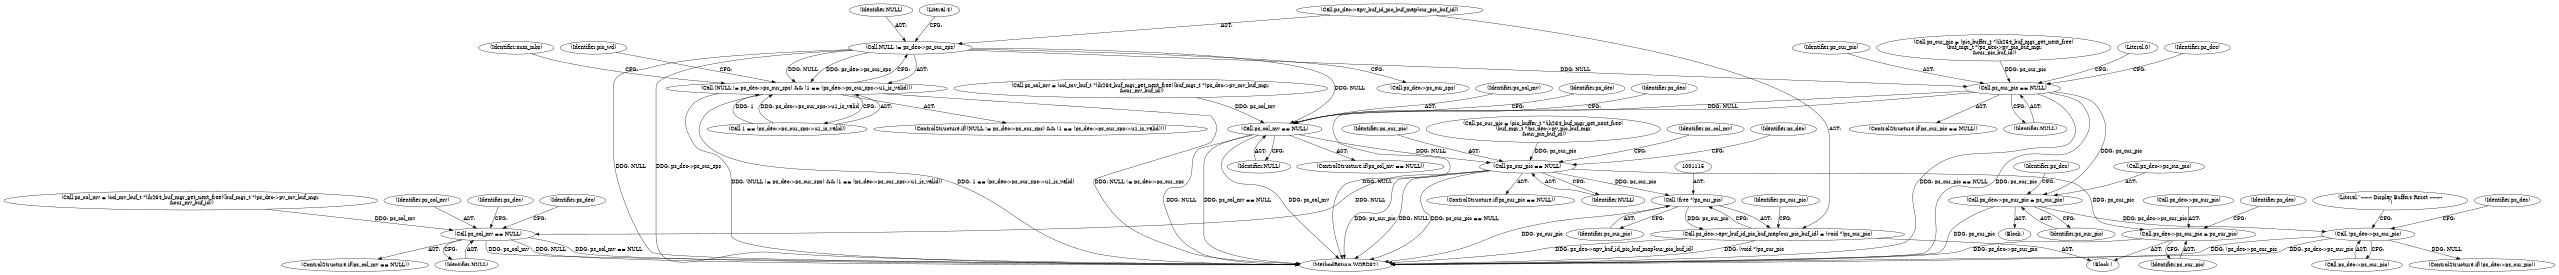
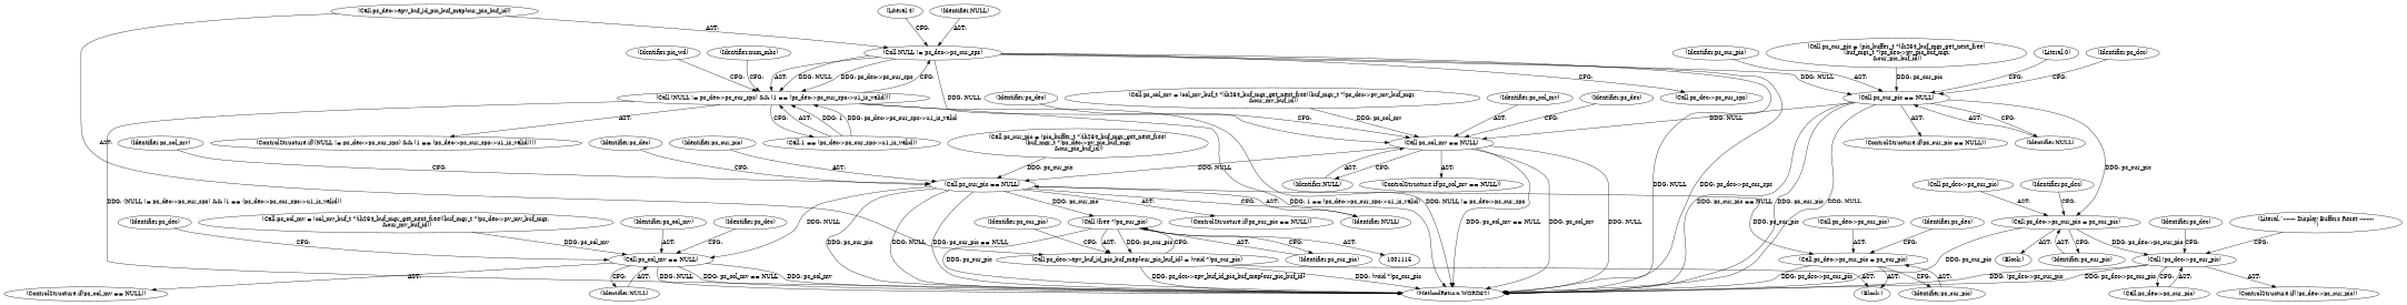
  digraph {
    n1 [label="(Call,NULL != ps_dec->ps_cur_sps)"]
    n2 [label="(Call,(NULL != ps_dec->ps_cur_sps) && (1 == (ps_dec->ps_cur_sps->u1_is_valid)))"]
    n3 [label="(Call,ps_cur_pic == NULL)"]
    n4 [label="(Call,ps_col_mv == NULL)"]
    n5 [label="(Call,ps_dec->ps_cur_sps)"]
    n6 [label="(MethodReturn,WORD32)"]
    n7 [label="(Call,1 == (ps_dec->ps_cur_sps->u1_is_valid))"]
    n8 [label="(ControlStructure,if((NULL != ps_dec->ps_cur_sps) && (1 == (ps_dec->ps_cur_sps->u1_is_valid))))"]
    n9 [label="(Call,ps_dec->ps_cur_pic = ps_cur_pic)"]
    n10 [label="(ControlStructure,if(ps_cur_pic == NULL))"]
    n11 [label="(Identifier,NULL)"]
    n12 [label="(Call,ps_cur_pic == NULL)"]
    n13 [label="(Identifier,NULL)"]
    n14 [label="(ControlStructure,if(ps_col_mv == NULL))"]
    n15 [label="(Call,!ps_dec->ps_cur_pic)"]
    n16 [label="(Identifier,ps_cur_pic)"]
    n17 [label="(Block,)"]
    n18 [label="(Call,ps_col_mv == NULL)"]
    n19 [label="(Call,ps_dec->ps_cur_pic = ps_cur_pic)"]
    n20 [label="(Call,(free *)ps_cur_pic)"]
    n21 [label="(Identifier,NULL)"]
    n22 [label="(ControlStructure,if(ps_cur_pic == NULL))"]
    n23 [label="(ControlStructure,if(ps_col_mv == NULL))"]
    n24 [label="(Identifier,NULL)"]
    n25 [label="(Identifier,ps_cur_pic)"]
    n26 [label="(Block,)"]
    n27 [label="(Call,ps_dec->apv_buf_id_pic_buf_map[cur_pic_buf_id] = (void *)ps_cur_pic)"]
    n28 [label="(Identifier,ps_cur_pic)"]
    n29 [label="(ControlStructure,if(!ps_dec->ps_cur_pic))"]
    n30 [label="(Call,ps_dec->ps_cur_pic)"]
    n31 [label="(Call,ps_cur_pic = (pic_buffer_t *)ih264_buf_mgr_get_next_free(\n (buf_mgr_t *)ps_dec->pv_pic_buf_mgr,\n &cur_pic_buf_id))"]
    n32 [label="(Identifier,ps_dec)"]
    n33 [label="(Identifier,ps_cur_pic)"]
    n34 [label="(Literal,\"------- Display Buffers Reset --------\n\")"]
    n35 [label="(Identifier,ps_col_mv)"]
    n36 [label="(Identifier,num_mbs)"]
    n37 [label="(Call,ps_dec->ps_cur_pic)"]
    n38 [label="(Call,ps_dec->ps_cur_pic)"]
    n39 [label="(Identifier,pic_wd)"]
    n40 [label="(Call,ps_cur_pic = (pic_buffer_t *)ih264_buf_mgr_get_next_free(\n (buf_mgr_t *)ps_dec->pv_pic_buf_mgr,\n &cur_pic_buf_id))"]
    n41 [label="(Literal,0)"]
    n42 [label="(Identifier,ps_dec)"]
    n43 [label="(Identifier,ps_dec)"]
    n44 [label="(Identifier,ps_col_mv)"]
    n45 [label="(Identifier,ps_dec)"]
    n46 [label="(Identifier,ps_dec)"]
    n47 [label="(Call,ps_col_mv = (col_mv_buf_t *)ih264_buf_mgr_get_next_free((buf_mgr_t *)ps_dec->pv_mv_buf_mgr,\n &cur_mv_buf_id))"]
    n48 [label="(Call,ps_dec->apv_buf_id_pic_buf_map[cur_pic_buf_id])"]
    n49 [label="(Identifier,ps_cur_pic)"]
    n50 [label="(Identifier,ps_dec)"]
    n51 [label="(Identifier,ps_dec)"]
    n52 [label="(Identifier,NULL)"]
    n53 [label="(Literal,4)"]
    n54 [label="(Identifier,ps_col_mv)"]
    n55 [label="(Call,ps_col_mv = (col_mv_buf_t *)ih264_buf_mgr_get_next_free((buf_mgr_t *)ps_dec->pv_mv_buf_mgr,\n &cur_mv_buf_id))"]
    n56 [label="(Identifier,ps_cur_pic)"]
    n57 [label="(Identifier,ps_dec)"]
    n58 [label="(Identifier,ps_dec)"]
    1001115
    n1 -> n2 [label="AST: "]
    n1 -> n2 [label="DDG: NULL"]
    n1 -> n2 [label="DDG: ps_dec->ps_cur_sps"]
    n1 -> n3 [label="DDG: NULL"]
    n1 -> n4 [label="DDG: NULL"]
    n1 -> n5 [label="CFG: "]
    n1 -> n6 [label="DDG: NULL"]
    n1 -> n6 [label="DDG: ps_dec->ps_cur_sps"]
    n2 -> n1 [label="CFG: "]
    n2 -> n6 [label="DDG: (NULL != ps_dec->ps_cur_sps) && (1 == (ps_dec->ps_cur_sps->u1_is_valid))"]
    n2 -> n6 [label="DDG: 1 == (ps_dec->ps_cur_sps->u1_is_valid)"]
    n2 -> n6 [label="DDG: NULL != ps_dec->ps_cur_sps"]
    n2 -> n7 [label="CFG: "]
    n2 -> n8 [label="AST: "]
    n3 -> n4 [label="DDG: NULL"]
    n3 -> n6 [label="DDG: ps_cur_pic"]
    n3 -> n6 [label="DDG: NULL"]
    n3 -> n6 [label="DDG: ps_cur_pic == NULL"]
    n3 -> n9 [label="DDG: ps_cur_pic"]
    n3 -> n10 [label="AST: "]
    n3 -> n11 [label="CFG: "]
    n4 -> n6 [label="DDG: NULL"]
    n4 -> n6 [label="DDG: ps_col_mv == NULL"]
    n4 -> n6 [label="DDG: ps_col_mv"]
    n4 -> n12 [label="DDG: NULL"]
    n4 -> n13 [label="CFG: "]
    n4 -> n14 [label="AST: "]
    n7 -> n2 [label="AST: "]
    n7 -> n2 [label="DDG: 1"]
    n7 -> n2 [label="DDG: ps_dec->ps_cur_sps->u1_is_valid"]
    n9 -> n6 [label="DDG: ps_cur_pic"]
    n9 -> n15 [label="DDG: ps_dec->ps_cur_pic"]
    n9 -> n16 [label="CFG: "]
    n9 -> n17 [label="AST: "]
    n11 -> n3 [label="AST: "]
    n12 -> n6 [label="DDG: ps_cur_pic"]
    n12 -> n6 [label="DDG: NULL"]
    n12 -> n6 [label="DDG: ps_cur_pic == NULL"]
    n12 -> n18 [label="DDG: NULL"]
    n12 -> n19 [label="DDG: ps_cur_pic"]
    n12 -> n20 [label="DDG: ps_cur_pic"]
    n12 -> n21 [label="CFG: "]
    n12 -> n22 [label="AST: "]
    n13 -> n4 [label="AST: "]
    n15 -> n6 [label="DDG: !ps_dec->ps_cur_pic"]
    n15 -> n6 [label="DDG: ps_dec->ps_cur_pic"]
-   n15 -> n29 [label="DDG: NULL"]
+   n15 -> n29 [label="AST: "]
    n15 -> n30 [label="CFG: "]
    n16 -> n9 [label="AST: "]
    n18 -> n6 [label="DDG: ps_col_mv == NULL"]
    n18 -> n6 [label="DDG: ps_col_mv"]
    n18 -> n6 [label="DDG: NULL"]
    n18 -> n23 [label="AST: "]
    n18 -> n24 [label="CFG: "]
    n19 -> n6 [label="DDG: ps_dec->ps_cur_pic"]
    n19 -> n25 [label="CFG: "]
    n19 -> n26 [label="AST: "]
    n20 -> n6 [label="DDG: ps_cur_pic"]
    n20 -> n27 [label="AST: "]
    n20 -> n27 [label="DDG: ps_cur_pic"]
    n20 -> n28 [label="CFG: "]
    n21 -> n12 [label="AST: "]
    n24 -> n18 [label="AST: "]
    n25 -> n19 [label="AST: "]
    n27 -> n6 [label="DDG: (void *)ps_cur_pic"]
    n27 -> n6 [label="DDG: ps_dec->apv_buf_id_pic_buf_map[cur_pic_buf_id]"]
    n27 -> n20 [label="CFG: "]
    n27 -> n26 [label="AST: "]
    n28 -> n20 [label="AST: "]
    n30 -> n15 [label="AST: "]
    n31 -> n12 [label="DDG: ps_cur_pic"]
    n32 -> n18 [label="CFG: "]
    n33 -> n3 [label="AST: "]
    n34 -> n15 [label="CFG: "]
    n35 -> n12 [label="CFG: "]
    n36 -> n2 [label="CFG: "]
    n37 -> n19 [label="AST: "]
    n38 -> n9 [label="AST: "]
    n39 -> n2 [label="CFG: "]
    n40 -> n3 [label="DDG: ps_cur_pic"]
    n41 -> n3 [label="CFG: "]
    n42 -> n12 [label="CFG: "]
    n43 -> n19 [label="CFG: "]
    n44 -> n4 [label="AST: "]
    n45 -> n4 [label="CFG: "]
    n46 -> n18 [label="CFG: "]
    n47 -> n18 [label="DDG: ps_col_mv"]
    n48 -> n1 [label="AST: "]
    n48 -> n27 [label="AST: "]
    n49 -> n27 [label="CFG: "]
    n50 -> n4 [label="CFG: "]
    n51 -> n9 [label="CFG: "]
    n52 -> n1 [label="AST: "]
    n53 -> n1 [label="CFG: "]
    n54 -> n18 [label="AST: "]
    n55 -> n4 [label="DDG: ps_col_mv"]
    n56 -> n12 [label="AST: "]
    n57 -> n3 [label="CFG: "]
    n58 -> n15 [label="CFG: "]
-   1001115 -> n20 [label="AST: "]
+   n20 -> 1001115 [label="AST: "]
  }
